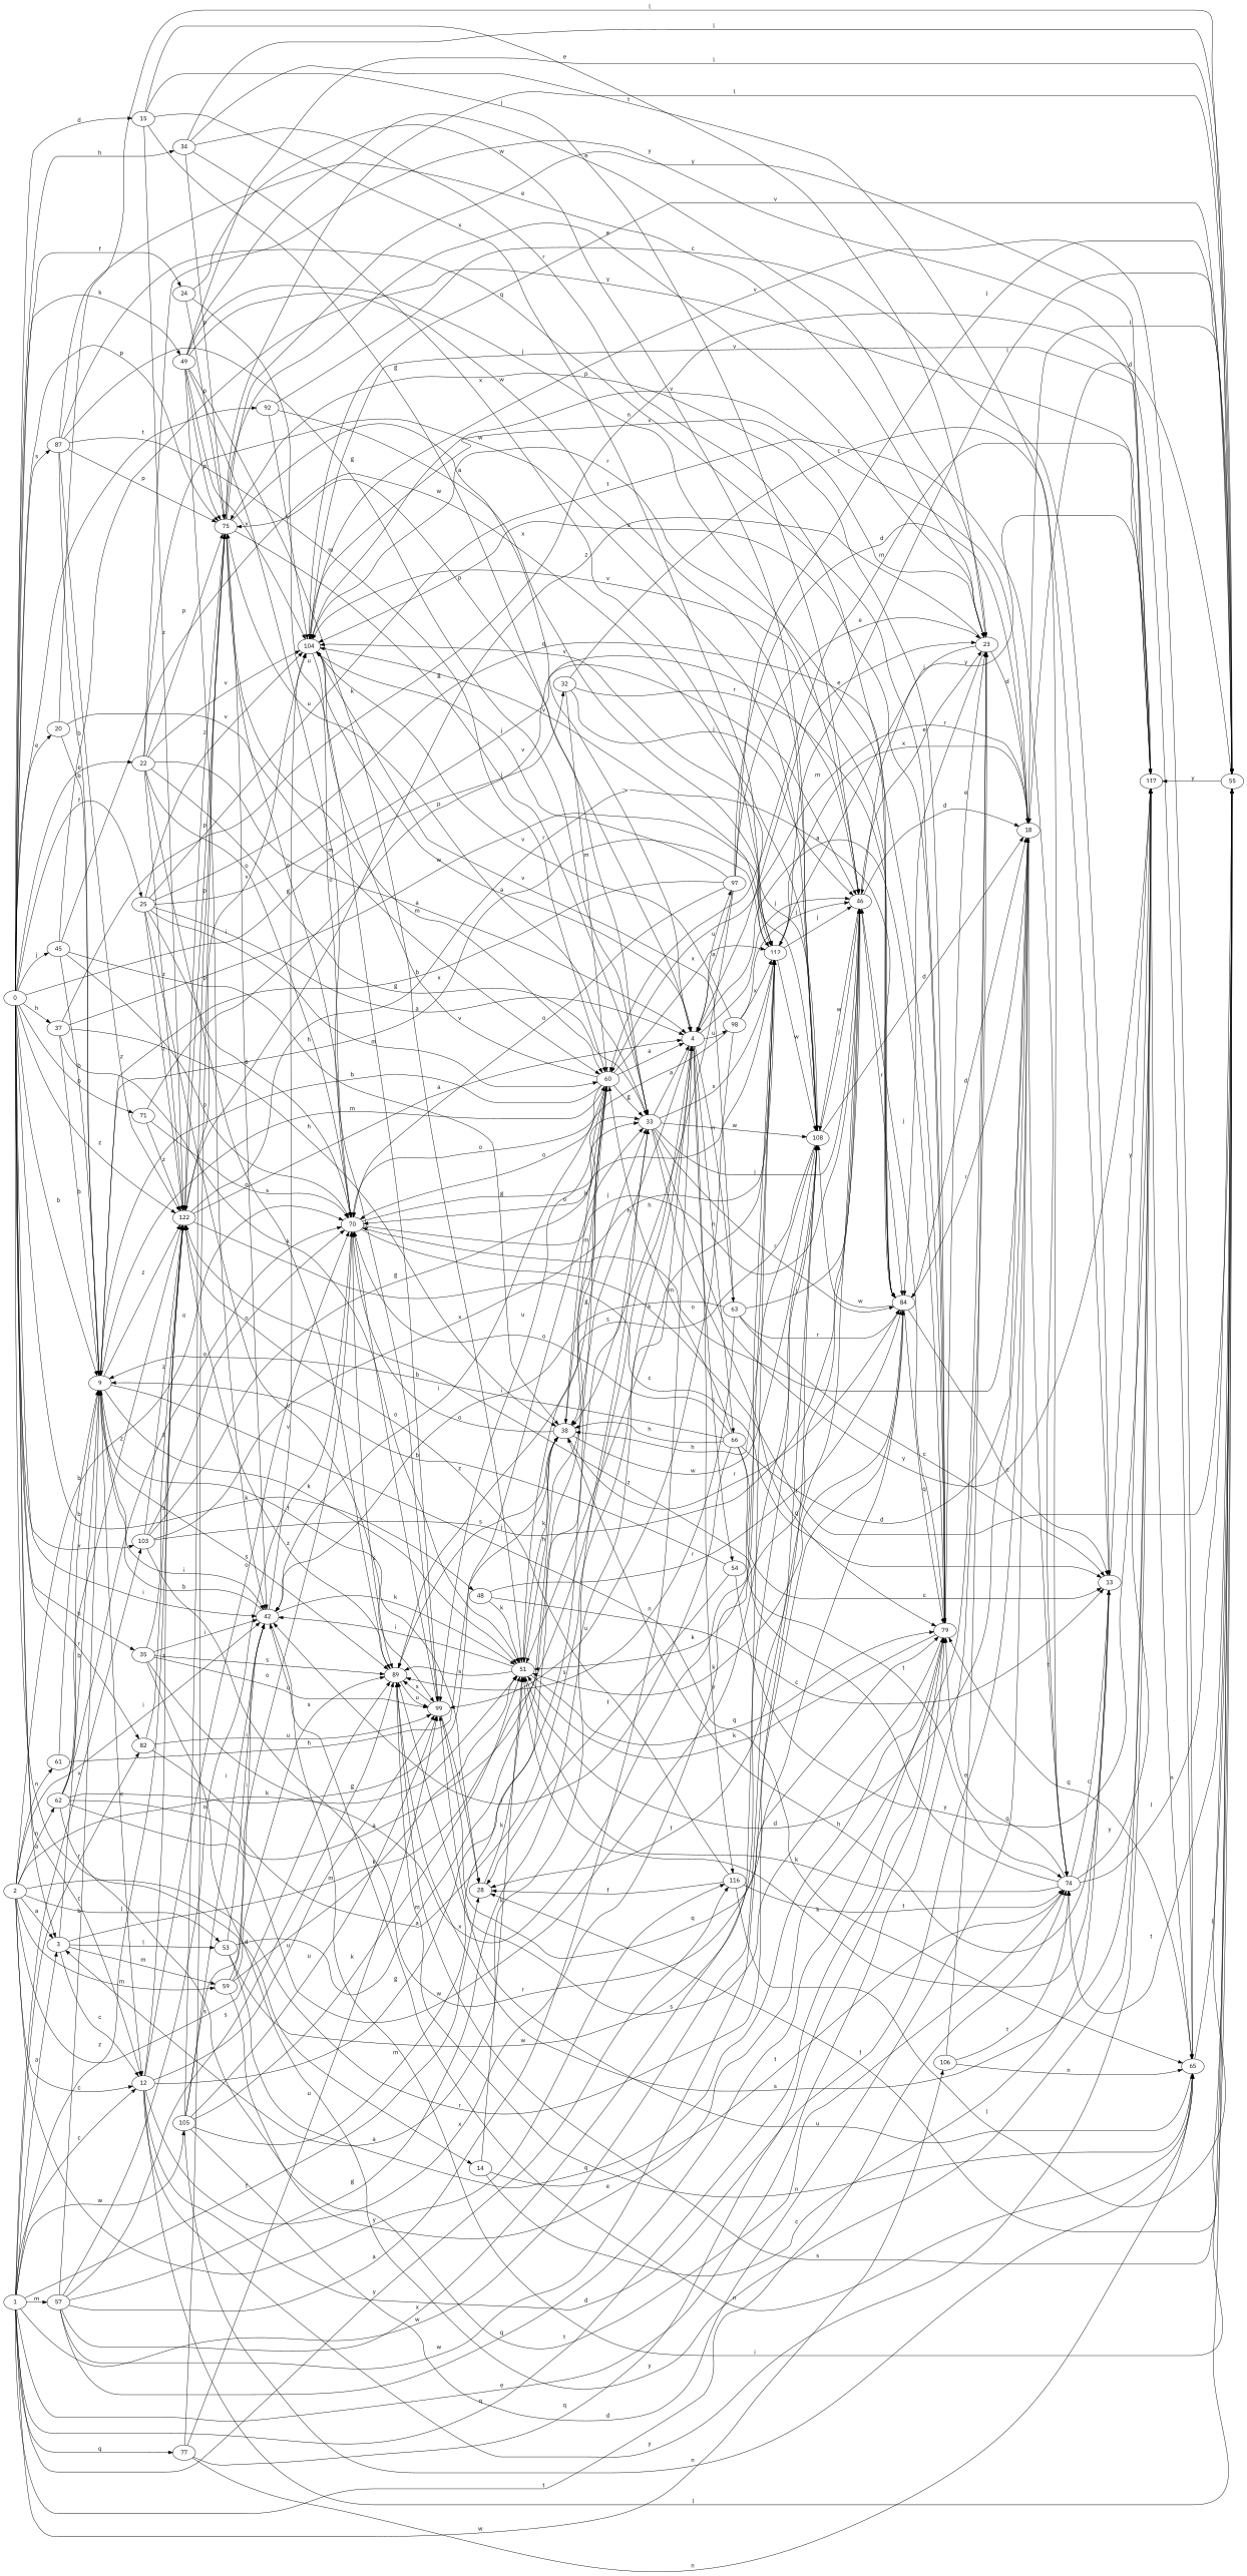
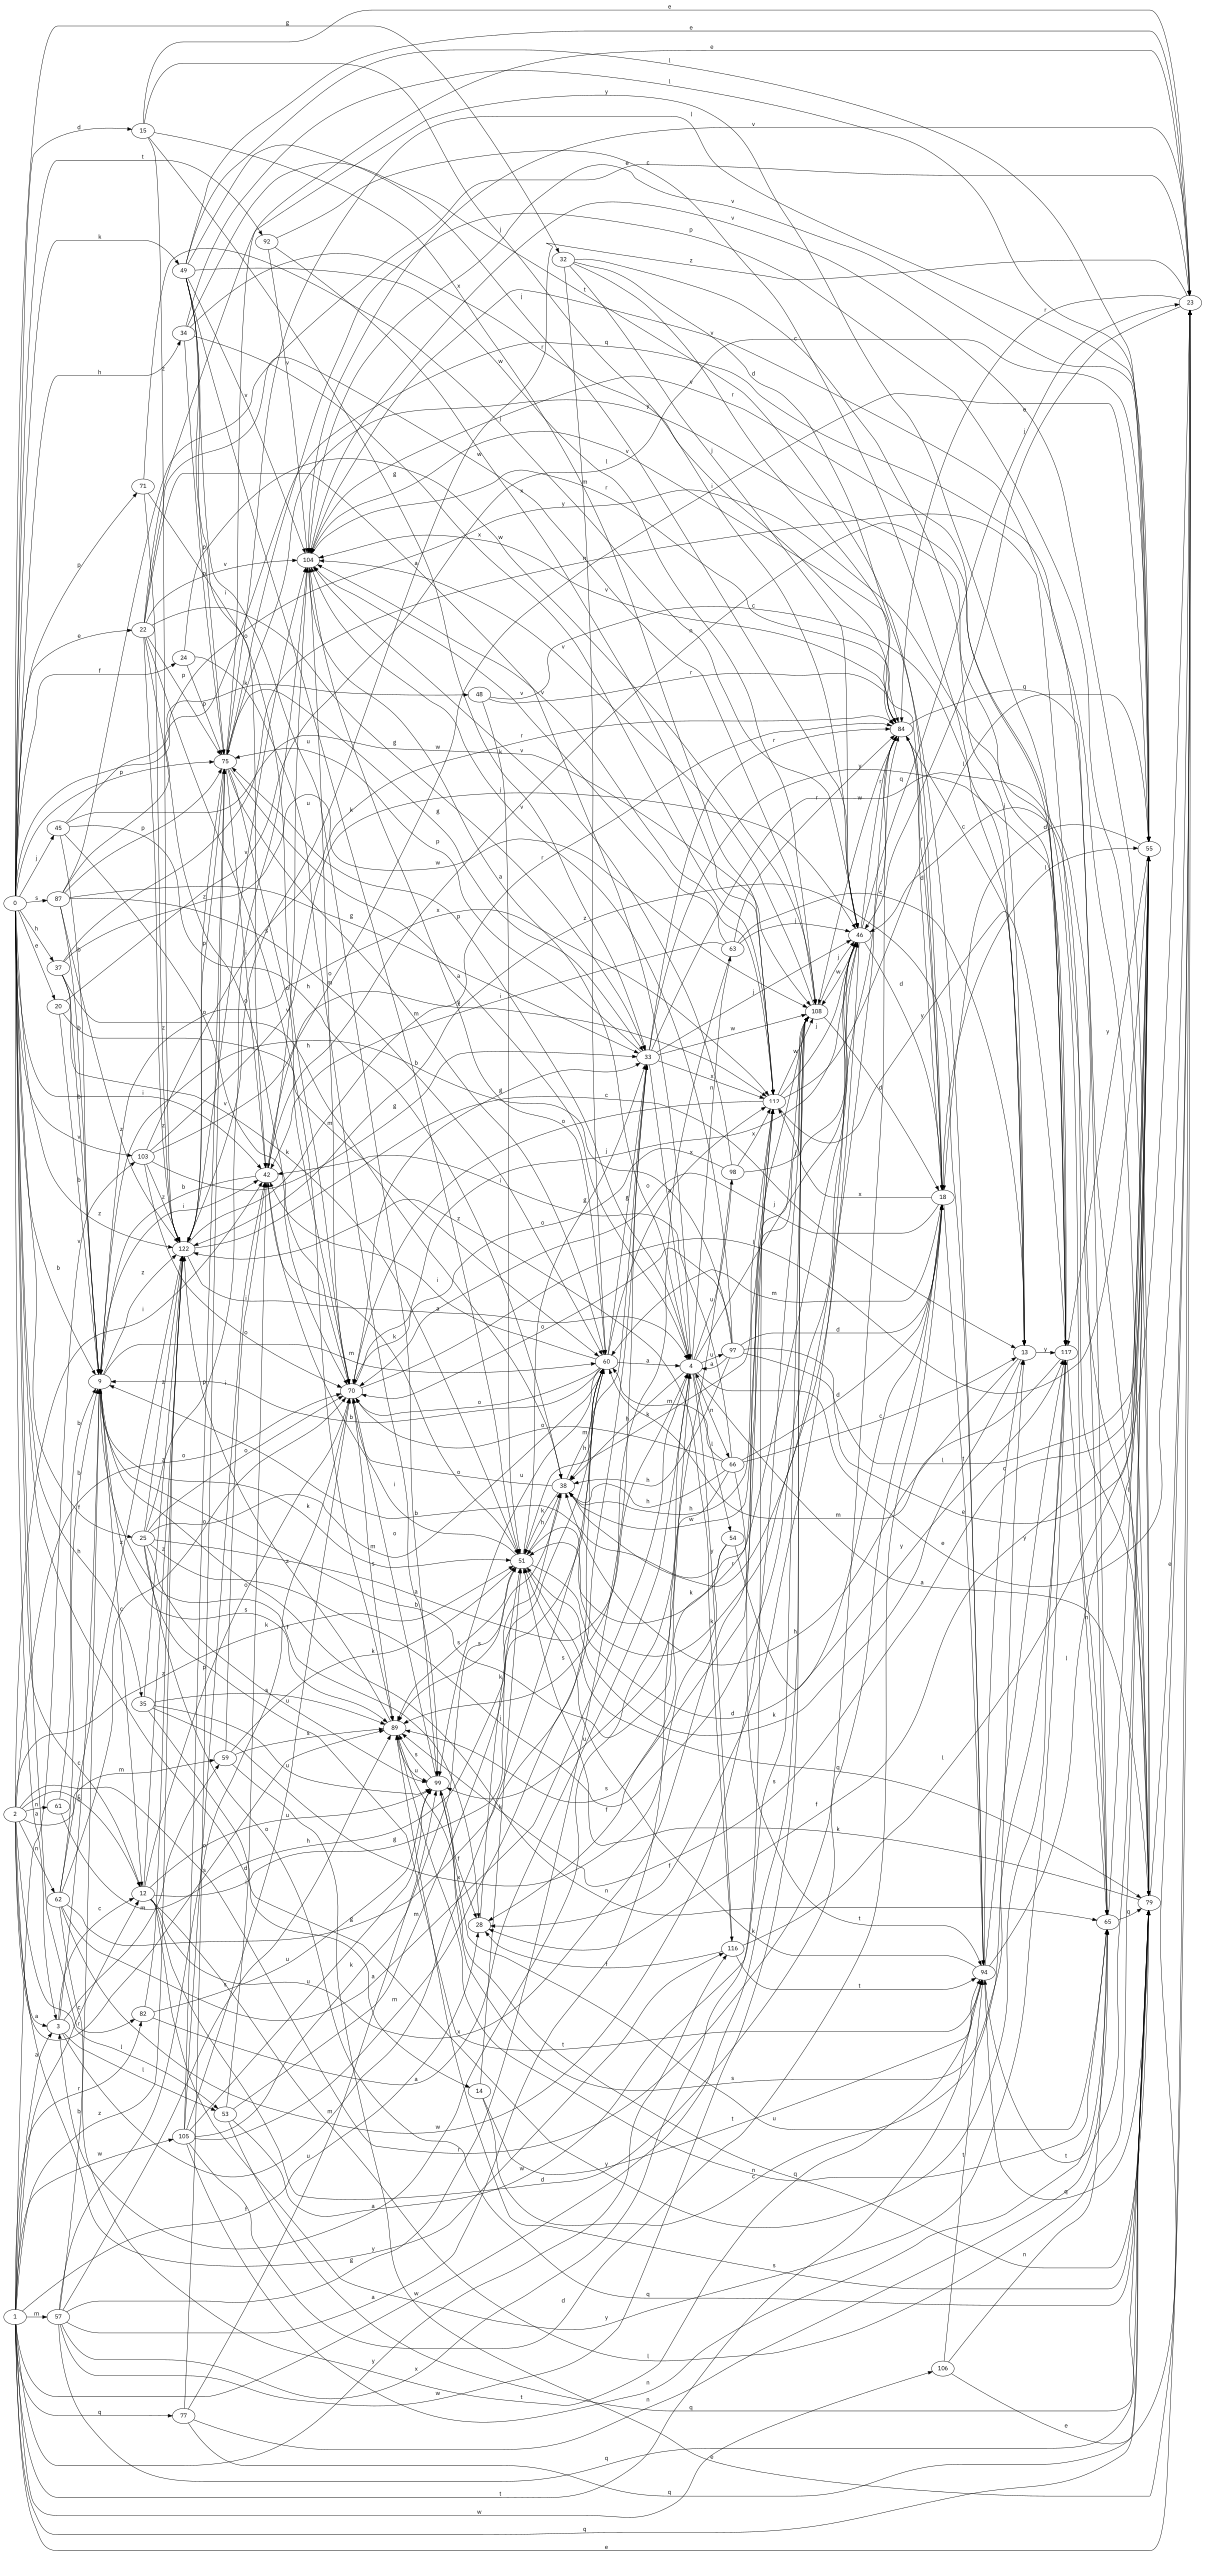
  strict digraph {
    fontname="IBM Plex Sans"
    rankdir=LR
    node [fontname="IBM Plex Sans"]
    edge [fontname="IBM Plex Sans"]
    0
    3
    9
    12
    14
    15
    20
    22
    24
    25
    32
    34
    35
    37
    42
    45
    48
    49
    71
    75
    82
    87
    92
    103
    122
    53
    59
    60
    28
    51
    89
    65
    112
    70
    18
    33
    55
    99
    117
-   94 [label=74]
+   94
    13
    23
    46
    108
    4
    104
    79
    84
    38
    1
    57
    77
    105
    106
    116
    2
    61
    62
    54
    63
    n61 [label=66]
    97
    98
    0 -> 3 [label=a]
    0 -> 9 [label=b]
    0 -> 12 [label=c]
    0 -> 14 [label=d]
    0 -> 15 [label=d]
    0 -> 20 [label=e]
    0 -> 22 [label=e]
    0 -> 24 [label=f]
    0 -> 25 [label=f]
    0 -> 32 [label=g]
    0 -> 34 [label=h]
    0 -> 35 [label=h]
    0 -> 37 [label=h]
    0 -> 42 [label=i]
    0 -> 45 [label=j]
    0 -> 48 [label=k]
    0 -> 49 [label=k]
    0 -> 71 [label=p]
    0 -> 75 [label=p]
    0 -> 82 [label=r]
    0 -> 87 [label=s]
    0 -> 92 [label=t]
    0 -> 103 [label=v]
    0 -> 122 [label=z]
    3 -> 9 [label=b]
    3 -> 12 [label=c]
    3 -> 53 [label=l]
    3 -> 59 [label=m]
    3 -> 60 [label=m]
    9 -> 12 [label=c]
    9 -> 42 [label=i]
    9 -> 122 [label=z]
    9 -> 60 [label=m]
    9 -> 28 [label=f]
    9 -> 51 [label=k]
    9 -> 89 [label=s]
    9 -> 65 [label=n]
    9 -> 112 [label=x]
    12 -> 122 [label=z]
    12 -> 112 [label=x]
    12 -> 70 [label=o]
    12 -> 18 [label=d]
    12 -> 33 [label=g]
    12 -> 55 [label=l]
    12 -> 99 [label=u]
    12 -> 117 [label=y]
    14 -> 51 [label=k]
    14 -> 94 [label=t]
    14 -> 13 [label=c]
    15 -> 122 [label=z]
    15 -> 112 [label=x]
    15 -> 33 [label=g]
    15 -> 23 [label=e]
    15 -> 46 [label=j]
    20 -> 9 [label=b]
    20 -> 60 [label=m]
    20 -> 55 [label=l]
    22 -> 75 [label=p]
    22 -> 122 [label=z]
    22 -> 89 [label=s]
    22 -> 70 [label=o]
    22 -> 33 [label=g]
    22 -> 117 [label=y]
    22 -> 108 [label=w]
    22 -> 4 [label=a]
    22 -> 104 [label=v]
    24 -> 75 [label=p]
    24 -> 99 [label=u]
    24 -> 108 [label=w]
    25 -> 122 [label=z]
    25 -> 60 [label=m]
    25 -> 70 [label=o]
    25 -> 99 [label=u]
    25 -> 94 [label=t]
    25 -> 46 [label=j]
    25 -> 4 [label=a]
    25 -> 104 [label=v]
    25 -> 79 [label=q]
    32 -> 60 [label=m]
    32 -> 13 [label=c]
    32 -> 46 [label=j]
    32 -> 84 [label=r]
    34 -> 75 [label=p]
    34 -> 112 [label=x]
    34 -> 55 [label=l]
    34 -> 94 [label=t]
    34 -> 84 [label=r]
-   35 -> 42 [label=i]
    35 -> 122 [label=z]
    35 -> 89 [label=s]
    35 -> 112 [label=x]
    35 -> 99 [label=u]
    35 -> 117 [label=y]
    37 -> 9 [label=b]
    37 -> 51 [label=k]
    37 -> 65 [label=n]
    37 -> 108 [label=w]
    37 -> 38 [label=h]
    42 -> 9 [label=b]
    42 -> 51 [label=k]
    42 -> 65 [label=n]
    42 -> 104 [label=v]
    45 -> 9 [label=b]
    45 -> 70 [label=o]
    45 -> 117 [label=y]
    45 -> 108 [label=w]
    45 -> 38 [label=h]
    48 -> 51 [label=k]
    48 -> 13 [label=c]
    48 -> 84 [label=r]
    49 -> 42 [label=i]
    49 -> 75 [label=p]
    49 -> 51 [label=k]
    49 -> 55 [label=l]
    49 -> 99 [label=u]
    49 -> 23 [label=e]
    49 -> 46 [label=j]
    49 -> 108 [label=w]
    49 -> 104 [label=v]
    71 -> 122 [label=z]
    71 -> 70 [label=o]
    71 -> 46 [label=j]
    75 -> 42 [label=i]
    75 -> 122 [label=z]
    75 -> 60 [label=m]
    75 -> 70 [label=o]
    75 -> 33 [label=g]
    75 -> 55 [label=l]
    75 -> 117 [label=y]
    75 -> 23 [label=e]
    75 -> 4 [label=a]
    82 -> 122 [label=z]
    82 -> 99 [label=u]
    82 -> 4 [label=a]
    87 -> 9 [label=b]
    87 -> 75 [label=p]
    87 -> 122 [label=z]
    87 -> 60 [label=m]
    87 -> 33 [label=g]
    87 -> 23 [label=e]
    87 -> 79 [label=q]
    92 -> 112 [label=x]
    92 -> 13 [label=c]
    92 -> 104 [label=v]
    103 -> 122 [label=z]
    103 -> 112 [label=x]
    103 -> 70 [label=o]
    103 -> 33 [label=g]
    103 -> 46 [label=j]
    103 -> 84 [label=r]
    122 -> 75 [label=p]
    122 -> 13 [label=c]
    122 -> 4 [label=a]
    122 -> 104 [label=v]
    122 -> 84 [label=r]
    53 -> 42 [label=i]
    53 -> 60 [label=m]
    53 -> 108 [label=w]
    53 -> 79 [label=q]
    59 -> 42 [label=i]
    59 -> 51 [label=k]
    59 -> 89 [label=s]
    59 -> 23 [label=e]
    60 -> 9 [label=b]
    60 -> 42 [label=i]
    60 -> 112 [label=x]
    60 -> 70 [label=o]
    60 -> 33 [label=g]
    60 -> 99 [label=u]
    60 -> 4 [label=a]
    60 -> 104 [label=v]
    60 -> 38 [label=h]
    28 -> 51 [label=k]
    51 -> 42 [label=i]
    51 -> 89 [label=s]
    51 -> 18 [label=d]
    51 -> 33 [label=g]
    51 -> 79 [label=q]
    51 -> 38 [label=h]
    89 -> 122 [label=z]
    89 -> 65 [label=n]
    89 -> 99 [label=u]
    65 -> 55 [label=l]
    65 -> 99 [label=u]
    65 -> 104 [label=v]
    65 -> 79 [label=q]
    112 -> 51 [label=k]
    112 -> 70 [label=o]
    112 -> 55 [label=l]
    112 -> 117 [label=y]
    112 -> 46 [label=j]
    112 -> 108 [label=w]
    112 -> 104 [label=v]
    70 -> 89 [label=s]
    70 -> 33 [label=g]
    70 -> 55 [label=l]
    70 -> 46 [label=j]
    18 -> 60 [label=m]
    18 -> 112 [label=x]
    18 -> 70 [label=o]
    18 -> 55 [label=l]
    18 -> 94 [label=t]
    18 -> 104 [label=v]
    18 -> 84 [label=r]
    33 -> 75 [label=p]
    33 -> 112 [label=x]
    33 -> 117 [label=y]
    33 -> 46 [label=j]
    33 -> 108 [label=w]
    33 -> 4 [label=a]
    33 -> 79 [label=q]
    33 -> 84 [label=r]
    55 -> 42 [label=i]
    55 -> 28 [label=f]
    55 -> 89 [label=s]
    55 -> 18 [label=d]
    55 -> 117 [label=y]
    55 -> 94 [label=t]
    55 -> 104 [label=v]
    99 -> 28 [label=f]
    99 -> 89 [label=s]
    99 -> 70 [label=o]
    99 -> 79 [label=q]
    117 -> 60 [label=m]
    117 -> 89 [label=s]
    117 -> 65 [label=n]
    117 -> 104 [label=v]
    94 -> 122 [label=z]
    94 -> 51 [label=k]
    94 -> 55 [label=l]
    94 -> 117 [label=y]
    94 -> 13 [label=c]
    94 -> 79 [label=q]
    13 -> 51 [label=k]
    13 -> 117 [label=y]
    13 -> 38 [label=h]
    23 -> 122 [label=z]
-   23 -> 18 [label=d]
+   32 -> 18 [label=d]
    23 -> 46 [label=j]
    23 -> 104 [label=v]
    23 -> 84 [label=r]
    46 -> 28 [label=f]
    46 -> 51 [label=k]
    46 -> 18 [label=d]
    46 -> 23 [label=e]
    46 -> 108 [label=w]
    46 -> 84 [label=r]
    108 -> 89 [label=s]
    108 -> 18 [label=d]
    108 -> 46 [label=j]
    108 -> 104 [label=v]
    108 -> 38 [label=h]
    4 -> 3 [label=a]
    4 -> 75 [label=p]
    4 -> 23 [label=e]
    4 -> 46 [label=j]
    4 -> 38 [label=h]
    4 -> 116 [label=y]
    4 -> 54 [label=l]
    4 -> 63 [label=n]
    4 -> n61 [label=n]
    4 -> 97 [label=u]
    4 -> 98 [label=u]
    104 -> 70 [label=o]
    104 -> 4 [label=a]
    104 -> 84 [label=r]
    79 -> 75 [label=p]
    79 -> 51 [label=k]
    79 -> 89 [label=s]
    79 -> 23 [label=e]
    79 -> 46 [label=j]
    79 -> 4 [label=a]
    79 -> 104 [label=v]
    84 -> 51 [label=k]
    84 -> 18 [label=d]
    84 -> 13 [label=c]
    84 -> 108 [label=w]
    84 -> 104 [label=v]
    84 -> 79 [label=q]
    38 -> 60 [label=m]
    38 -> 51 [label=k]
    38 -> 89 [label=s]
    38 -> 70 [label=o]
    38 -> 108 [label=w]
    38 -> 84 [label=r]
    1 -> 3 [label=a]
    1 -> 12 [label=c]
    1 -> 82 [label=r]
    1 -> 103 [label=v]
    1 -> 122 [label=z]
    1 -> 28 [label=f]
    1 -> 94 [label=t]
    1 -> 23 [label=e]
    1 -> 108 [label=w]
    1 -> 79 [label=q]
    1 -> 57 [label=m]
    1 -> 77 [label=q]
    1 -> 105 [label=w]
    1 -> 106 [label=w]
    1 -> 116 [label=y]
    57 -> 9 [label=b]
    57 -> 89 [label=s]
    57 -> 112 [label=x]
    57 -> 70 [label=o]
    57 -> 33 [label=g]
    57 -> 108 [label=w]
    57 -> 4 [label=a]
    57 -> 79 [label=q]
    77 -> 75 [label=p]
    77 -> 65 [label=n]
    77 -> 99 [label=u]
    77 -> 79 [label=q]
    105 -> 42 [label=i]
    105 -> 75 [label=p]
    105 -> 60 [label=m]
    105 -> 51 [label=k]
    105 -> 65 [label=n]
    105 -> 70 [label=o]
    105 -> 18 [label=d]
    105 -> 99 [label=u]
    106 -> 65 [label=n]
    106 -> 94 [label=t]
    106 -> 23 [label=e]
    116 -> 122 [label=z]
    116 -> 28 [label=f]
    116 -> 55 [label=l]
    116 -> 94 [label=t]
    2 -> 3 [label=a]
    2 -> 12 [label=c]
    2 -> 42 [label=i]
    2 -> 53 [label=l]
    2 -> 59 [label=m]
    2 -> 51 [label=k]
    2 -> 89 [label=s]
    2 -> 70 [label=o]
    2 -> 84 [label=r]
    2 -> 116 [label=y]
    2 -> 61 [label=n]
    2 -> 62 [label=n]
    61 -> 9 [label=b]
    61 -> 38 [label=h]
    62 -> 9 [label=b]
    62 -> 122 [label=z]
    62 -> 70 [label=o]
    62 -> 33 [label=g]
    62 -> 94 [label=t]
    62 -> 108 [label=w]
    62 -> 4 [label=a]
    54 -> 9 [label=b]
    54 -> 28 [label=f]
    54 -> 117 [label=y]
    63 -> 42 [label=i]
    63 -> 89 [label=s]
    63 -> 13 [label=c]
    63 -> 46 [label=j]
    63 -> 104 [label=v]
    63 -> 84 [label=r]
    n61 -> 9 [label=b]
    n61 -> 42 [label=i]
    n61 -> 60 [label=m]
    n61 -> 70 [label=o]
    n61 -> 18 [label=d]
    n61 -> 94 [label=t]
    n61 -> 13 [label=c]
    n61 -> 38 [label=h]
    97 -> 9 [label=b]
    97 -> 70 [label=o]
    97 -> 18 [label=d]
    97 -> 55 [label=l]
    97 -> 23 [label=e]
    97 -> 4 [label=a]
    97 -> 104 [label=v]
    97 -> 38 [label=h]
    98 -> 112 [label=x]
    98 -> 70 [label=o]
    98 -> 99 [label=u]
    98 -> 46 [label=j]
    98 -> 104 [label=v]
  }
